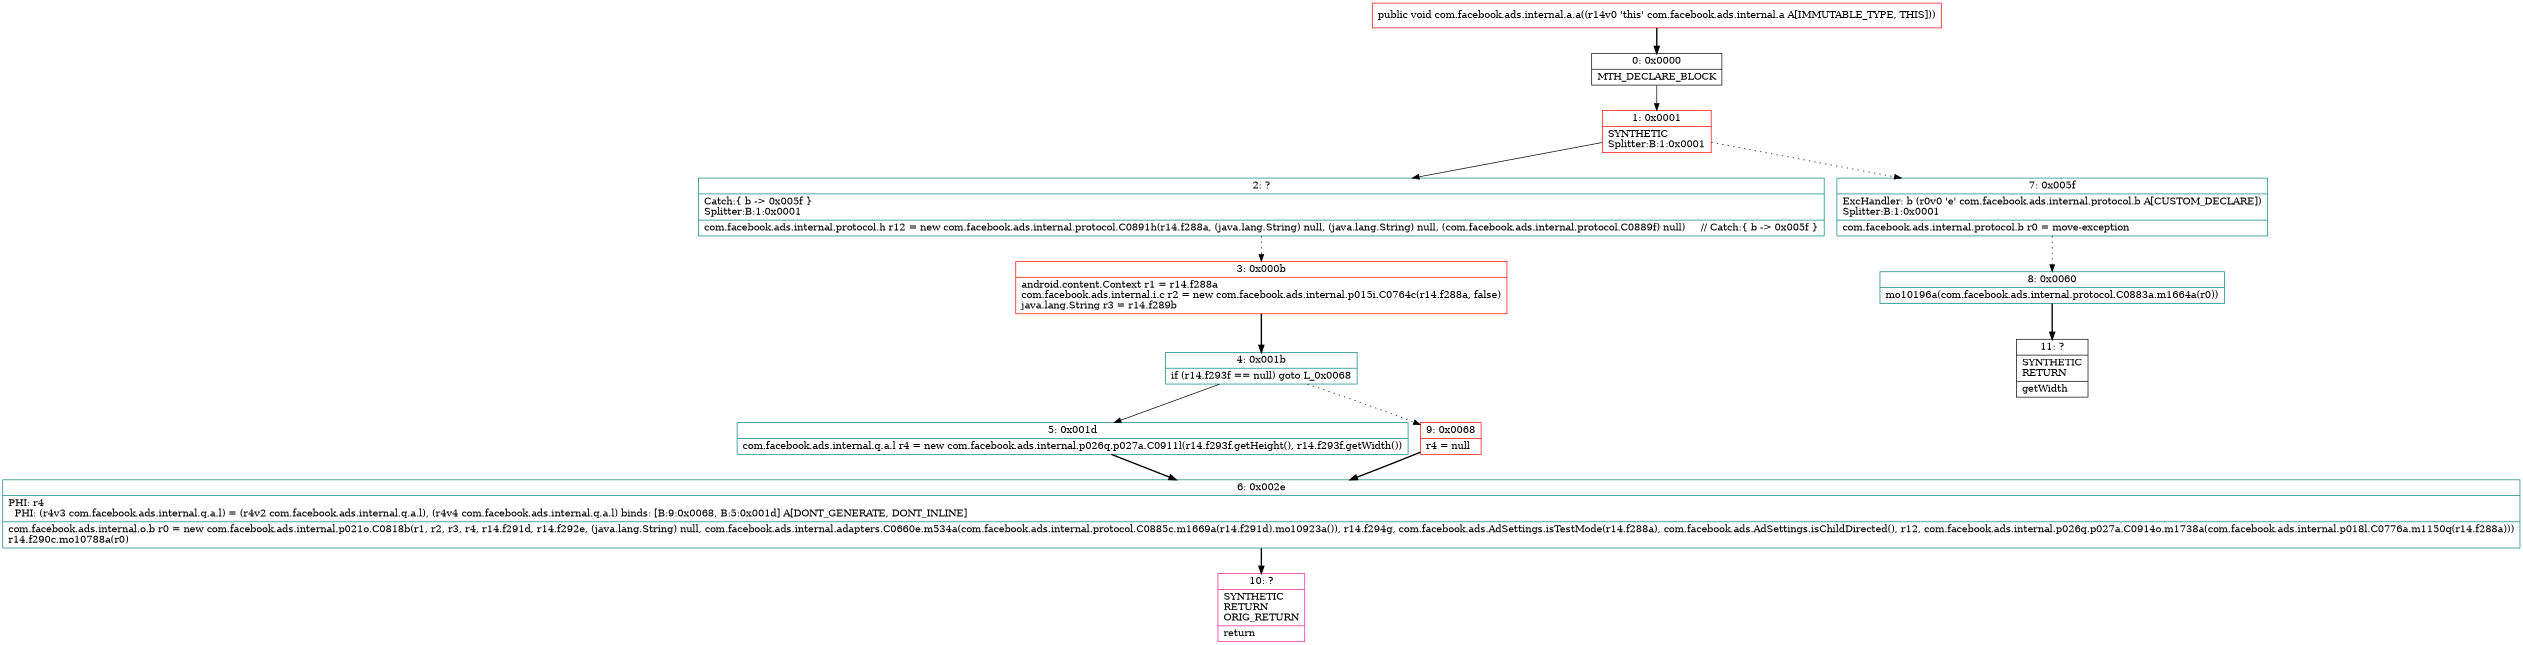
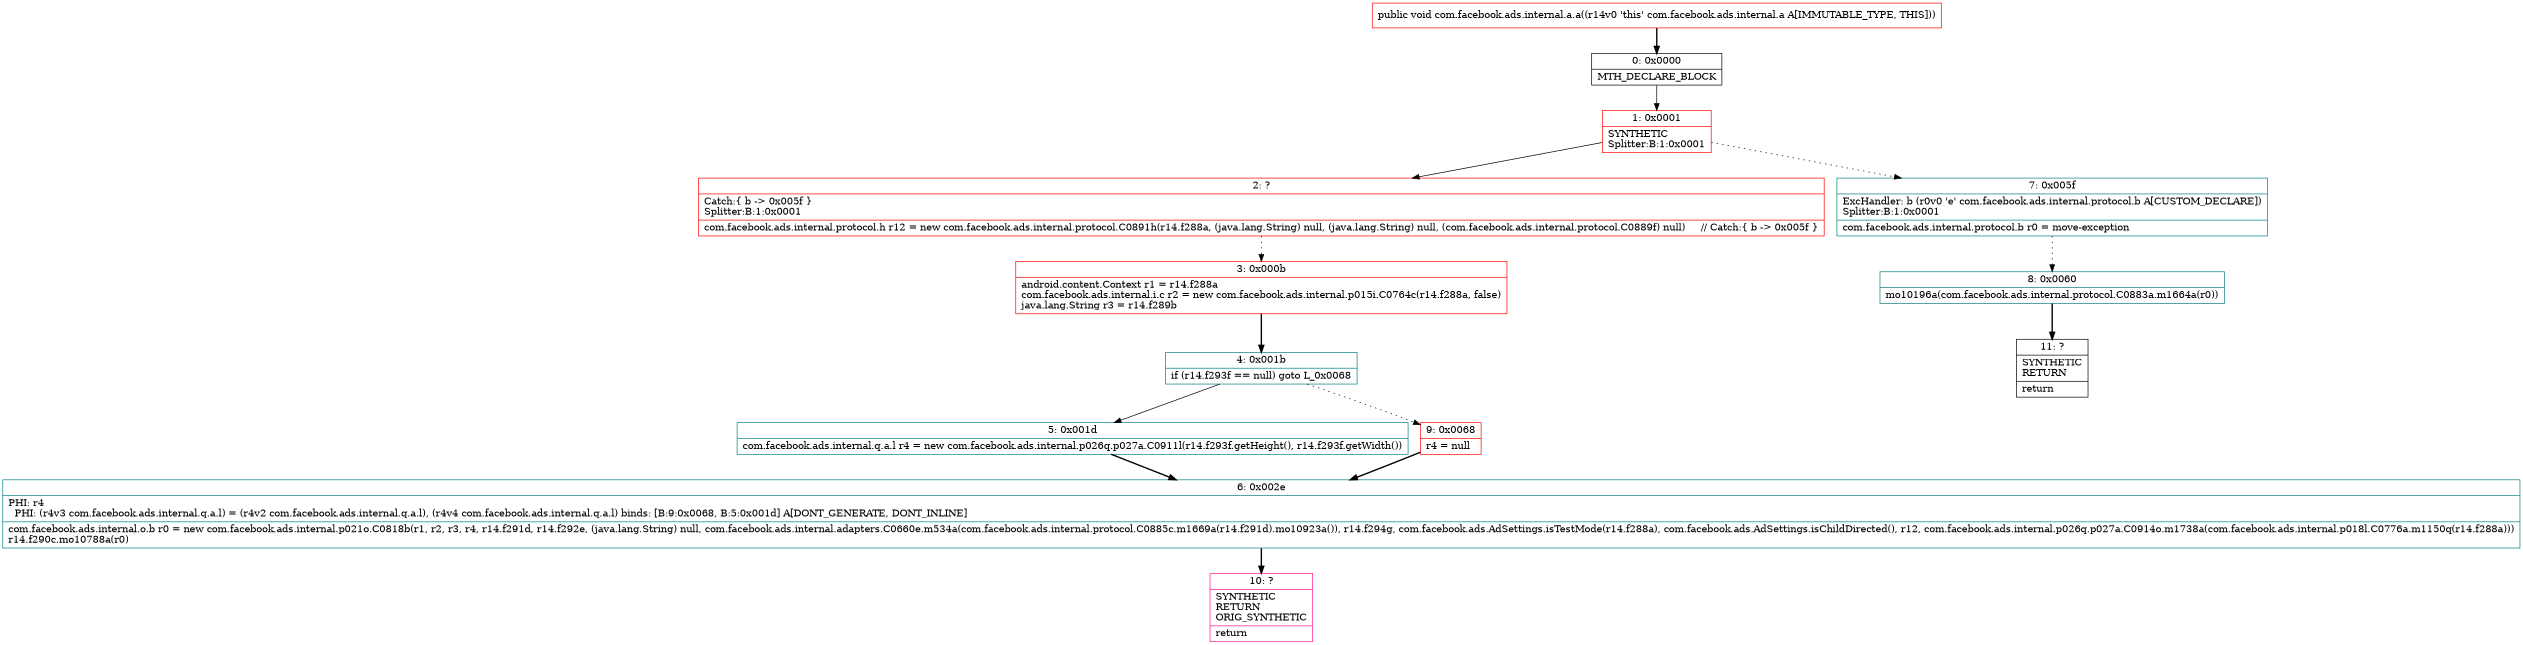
  digraph {
    node [color=teal shape=record]
    edge [style=bold]
    n1 [color=black label="{0\:\ 0x0000|MTH_DECLARE_BLOCK\l}"]
    n2 [color=red label="{1\:\ 0x0001|SYNTHETIC\lSplitter:B:1:0x0001\l}"]
-   n3 [label="{2\:\ ?|Catch:\{ b \-\> 0x005f \}\lSplitter:B:1:0x0001\l|com.facebook.ads.internal.protocol.h r12 = new com.facebook.ads.internal.protocol.C0891h(r14.f288a, (java.lang.String) null, (java.lang.String) null, (com.facebook.ads.internal.protocol.C0889f) null)     \/\/ Catch:\{ b \-\> 0x005f \}\l}"]
+   n3 [color=red label="{2\:\ ?|Catch:\{ b \-\> 0x005f \}\lSplitter:B:1:0x0001\l|com.facebook.ads.internal.protocol.h r12 = new com.facebook.ads.internal.protocol.C0891h(r14.f288a, (java.lang.String) null, (java.lang.String) null, (com.facebook.ads.internal.protocol.C0889f) null)     \/\/ Catch:\{ b \-\> 0x005f \}\l}"]
    n4 [label="{7\:\ 0x005f|ExcHandler: b (r0v0 'e' com.facebook.ads.internal.protocol.b A[CUSTOM_DECLARE])\lSplitter:B:1:0x0001\l|com.facebook.ads.internal.protocol.b r0 = move\-exception\l}"]
    n5 [color=red label="{3\:\ 0x000b|android.content.Context r1 = r14.f288a\lcom.facebook.ads.internal.i.c r2 = new com.facebook.ads.internal.p015i.C0764c(r14.f288a, false)\ljava.lang.String r3 = r14.f289b\l}"]
    n6 [label="{8\:\ 0x0060|mo10196a(com.facebook.ads.internal.protocol.C0883a.m1664a(r0))\l}"]
    n7 [label="{4\:\ 0x001b|if (r14.f293f == null) goto L_0x0068\l}"]
    n8 [label="{5\:\ 0x001d|com.facebook.ads.internal.q.a.l r4 = new com.facebook.ads.internal.p026q.p027a.C0911l(r14.f293f.getHeight(), r14.f293f.getWidth())\l}"]
    n9 [color=red label="{9\:\ 0x0068|r4 = null\l}"]
    n10 [label="{6\:\ 0x002e|PHI: r4 \l  PHI: (r4v3 com.facebook.ads.internal.q.a.l) = (r4v2 com.facebook.ads.internal.q.a.l), (r4v4 com.facebook.ads.internal.q.a.l) binds: [B:9:0x0068, B:5:0x001d] A[DONT_GENERATE, DONT_INLINE]\l|com.facebook.ads.internal.o.b r0 = new com.facebook.ads.internal.p021o.C0818b(r1, r2, r3, r4, r14.f291d, r14.f292e, (java.lang.String) null, com.facebook.ads.internal.adapters.C0660e.m534a(com.facebook.ads.internal.protocol.C0885c.m1669a(r14.f291d).mo10923a()), r14.f294g, com.facebook.ads.AdSettings.isTestMode(r14.f288a), com.facebook.ads.AdSettings.isChildDirected(), r12, com.facebook.ads.internal.p026q.p027a.C0914o.m1738a(com.facebook.ads.internal.p018l.C0776a.m1150q(r14.f288a)))\lr14.f290c.mo10788a(r0)\l}"]
-   n11 [color=deeppink label="{10\:\ ?|SYNTHETIC\lRETURN\lORIG_RETURN\l|return\l}"]
-   n12 [color=black label="{11\:\ ?|SYNTHETIC\lRETURN\l|getWidth\l}"]
+   n11 [color=deeppink label="{10\:\ ?|SYNTHETIC\lRETURN\lORIG_SYNTHETIC\l|return\l}"]
+   n12 [color=black label="{11\:\ ?|SYNTHETIC\lRETURN\l|return\l}"]
    n13 [color=red label="{public void com.facebook.ads.internal.a.a((r14v0 'this' com.facebook.ads.internal.a A[IMMUTABLE_TYPE, THIS])) }"]
    n1 -> n2 [style=solid]
    n2 -> n3 [style=solid]
    n2 -> n4 [style=dotted]
    n3 -> n5 [style=dotted]
    n4 -> n6 [style=dotted]
    n5 -> n7
    n6 -> n12
    n7 -> n8 [style=solid]
    n7 -> n9 [style=dotted]
    n8 -> n10
    n9 -> n10
    n10 -> n11
    n13 -> n1
  }
